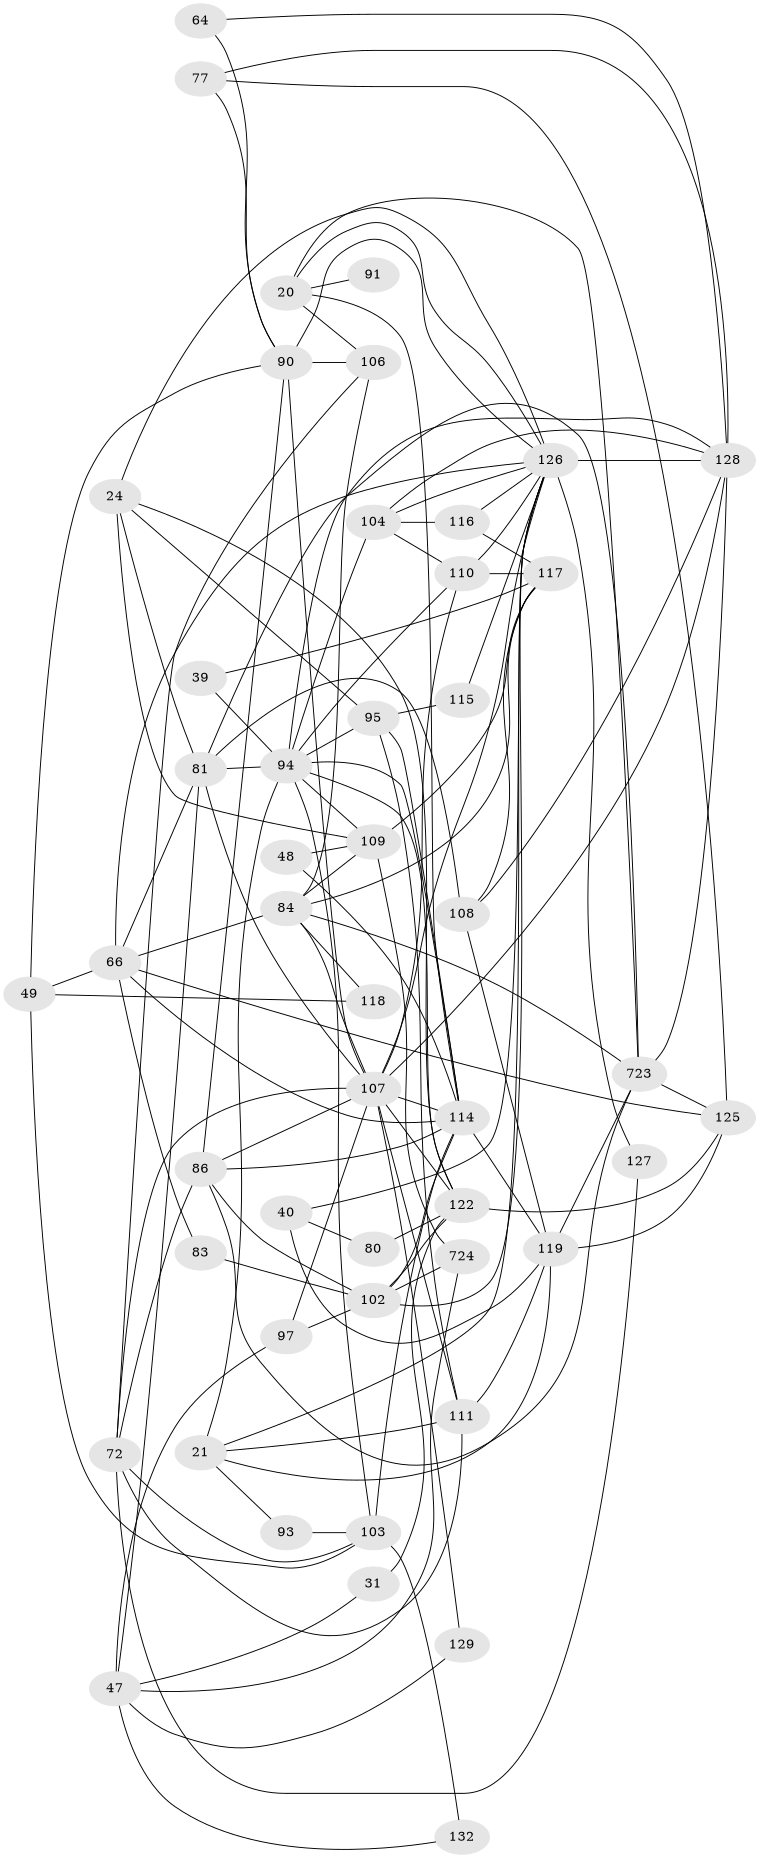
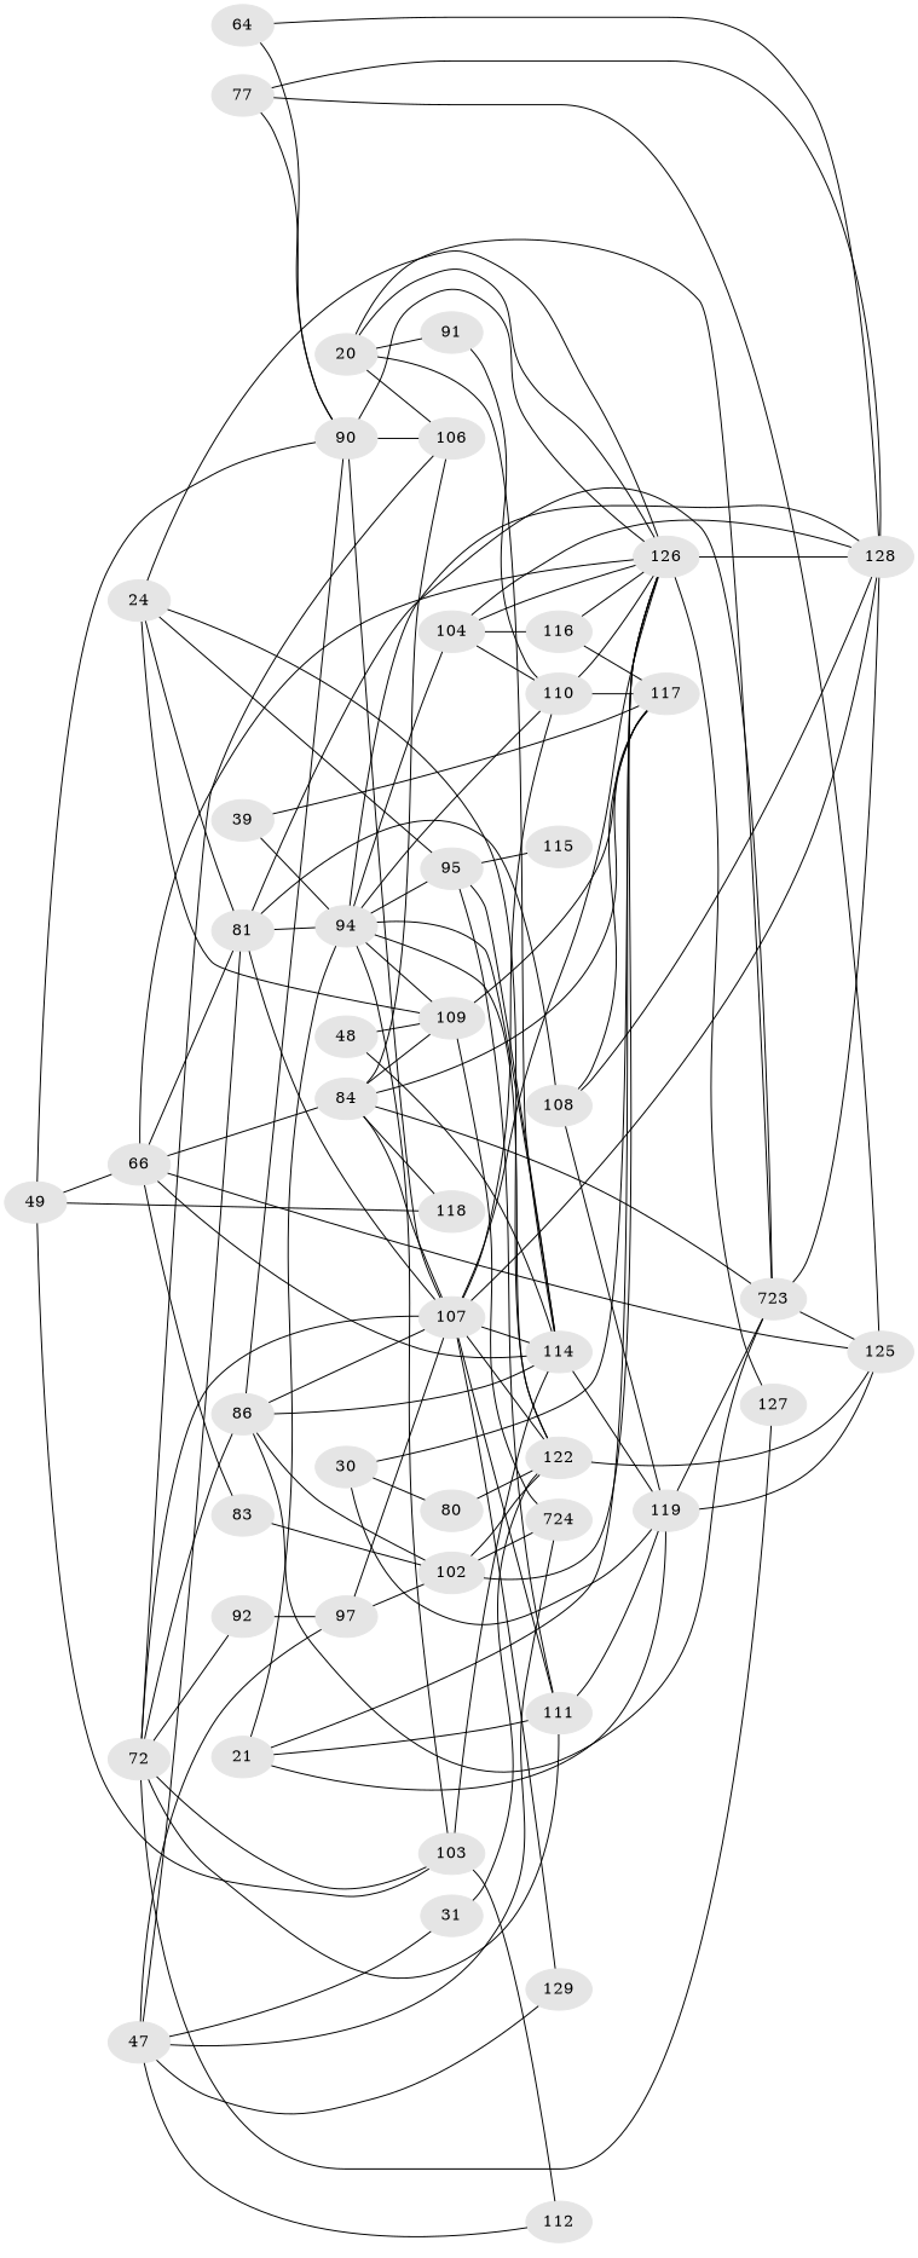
  graph {
    rankdir=LR
    node [color=gray90 style=filled]
    20
    91
    106 [super="+78"]
    114 [super="+73"]
    n5 [label=723 super="+101"]
    126 [super="+56+22+99+87"]
    110 [super="+98"]
    119 [super="+7+9"]
    128 [super="+120+89+113"]
    125 [super="+38"]
    127 [super="+100"]
    21
-   93
    94 [super="+62+46"]
    111 [super="+75"]
    103 [super="+25"]
    95
    109 [super="+71"]
    122 [super="+57"]
    104
    24 [super="+16"]
    81 [super="+28+60+67"]
    107 [super="+27+96+74+88"]
    108
    115 [super="+55"]
    117 [super="+54"]
    n27 [label=724]
    39
    80 [super="+31"]
-   40
+   40 [label=30]
    47 [super="+18"]
    n32 [label=31]
    97 [super="+85"]
-   112 [super="+23" label=132]
+   112 [super="+23"]
    129
    102 [super="+42+70"]
    48
    49 [super="+10"]
    66
    90 [super="+30+76+82"]
    118
    83
    84 [super="+44"]
    64
    72 [super="+69"]
    86 [super="+53+58"]
+   92 [super="+13"]
    77 [super="+19"]
    116
    20 -- 91
    20 -- 106
    20 -- 114 [weight=2]
    20 -- n5
    20 -- 126
+   91 -- 110
    114 -- 119 [weight=2]
    n5 -- 128
    n5 -- 125
    126 -- 128 [weight=5]
    126 -- 127
    110 -- 126
    110 -- 117 [weight=2]
    119 -- n5
    119 -- 125
    21 -- 126
    21 -- 119
-   21 -- 93
    21 -- 94 [weight=2]
    21 -- 111 [weight=2]
-   93 -- 103
    94 -- 114
    94 -- 110
    94 -- 128 [weight=3]
    94 -- 103
    94 -- 95
    94 -- 109 [weight=3]
    94 -- 122 [weight=2]
    94 -- 104 [weight=2]
    111 -- 119
    103 -- 114 [weight=3]
    103 -- 112
    95 -- 114
    95 -- 111
    95 -- 115
    109 -- 117
    109 -- n27
    122 -- 125 [weight=2]
    104 -- 126
    104 -- 110
    104 -- 128
    104 -- 116
    24 -- 126 [weight=3]
    24 -- 95
    24 -- 109 [weight=2]
    24 -- 122
    24 -- 81
    81 -- n5
    81 -- 94
    81 -- 107 [weight=3]
    81 -- 108
    107 -- 114
    107 -- 126
    107 -- 110
    107 -- 128 [weight=4]
    107 -- 111
    107 -- 122
    107 -- 129
    108 -- 119
    108 -- 128
    108 -- 117
-   115 -- 126
    39 -- 94
    39 -- 117
    80 -- 122
    40 -- 126 [weight=2]
    40 -- 119
    40 -- 80 [weight=2]
    47 -- 81 [weight=2]
    47 -- n27
    47 -- n32
    47 -- 97
    47 -- 112
    47 -- 129
    n32 -- 122 [weight=2]
    97 -- 107 [weight=4]
    97 -- 102
-   102 -- 114
    102 -- 126
    102 -- 122 [weight=2]
    102 -- n27
    48 -- 114
    48 -- 109
    49 -- 103
    49 -- 66
    49 -- 90
    49 -- 118
    66 -- 114
    66 -- 126 [weight=2]
    66 -- 125
    66 -- 81
    66 -- 83
    66 -- 84
    90 -- 106
    90 -- 126
    90 -- 107 [weight=4]
    83 -- 102
    84 -- 106
    84 -- n5
    84 -- 109
    84 -- 107
    84 -- 117
    84 -- 118 [weight=2]
    64 -- 128
    64 -- 90
    72 -- 106
    72 -- 127 [weight=2]
    72 -- 111
    72 -- 103
    72 -- 107
    72 -- 86
+   72 -- 92
    86 -- 114 [weight=3]
    86 -- n5
    86 -- 107 [weight=2]
    86 -- 102
    86 -- 90 [weight=2]
+   92 -- 97 [weight=3]
    77 -- 128
    77 -- 125 [weight=2]
    77 -- 90
    116 -- 126
    116 -- 117
  }
